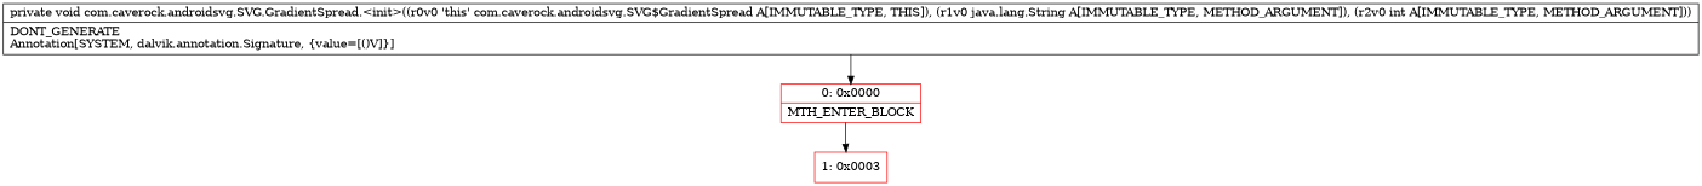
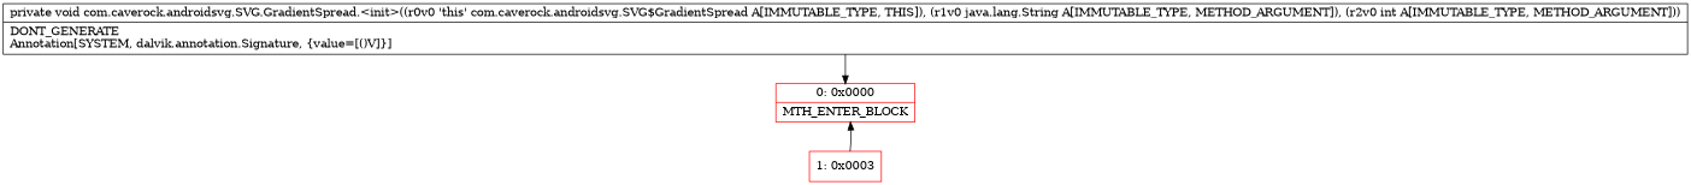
  digraph {
    node [color=red shape=record]
    n1 [label="{0\:\ 0x0000|MTH_ENTER_BLOCK\l}"]
    n2 [label="{1\:\ 0x0003}"]
    n3 [label="{private void com.caverock.androidsvg.SVG.GradientSpread.\<init\>((r0v0 'this' com.caverock.androidsvg.SVG$GradientSpread A[IMMUTABLE_TYPE, THIS]), (r1v0 java.lang.String A[IMMUTABLE_TYPE, METHOD_ARGUMENT]), (r2v0 int A[IMMUTABLE_TYPE, METHOD_ARGUMENT]))  | DONT_GENERATE\lAnnotation[SYSTEM, dalvik.annotation.Signature, \{value=[()V]\}]\l}" color=""]
    subgraph cluster_1 {
      label="R(0)"
    }
-   n1 -> n2
+   n2 -> n1
    n3 -> n1
  }
